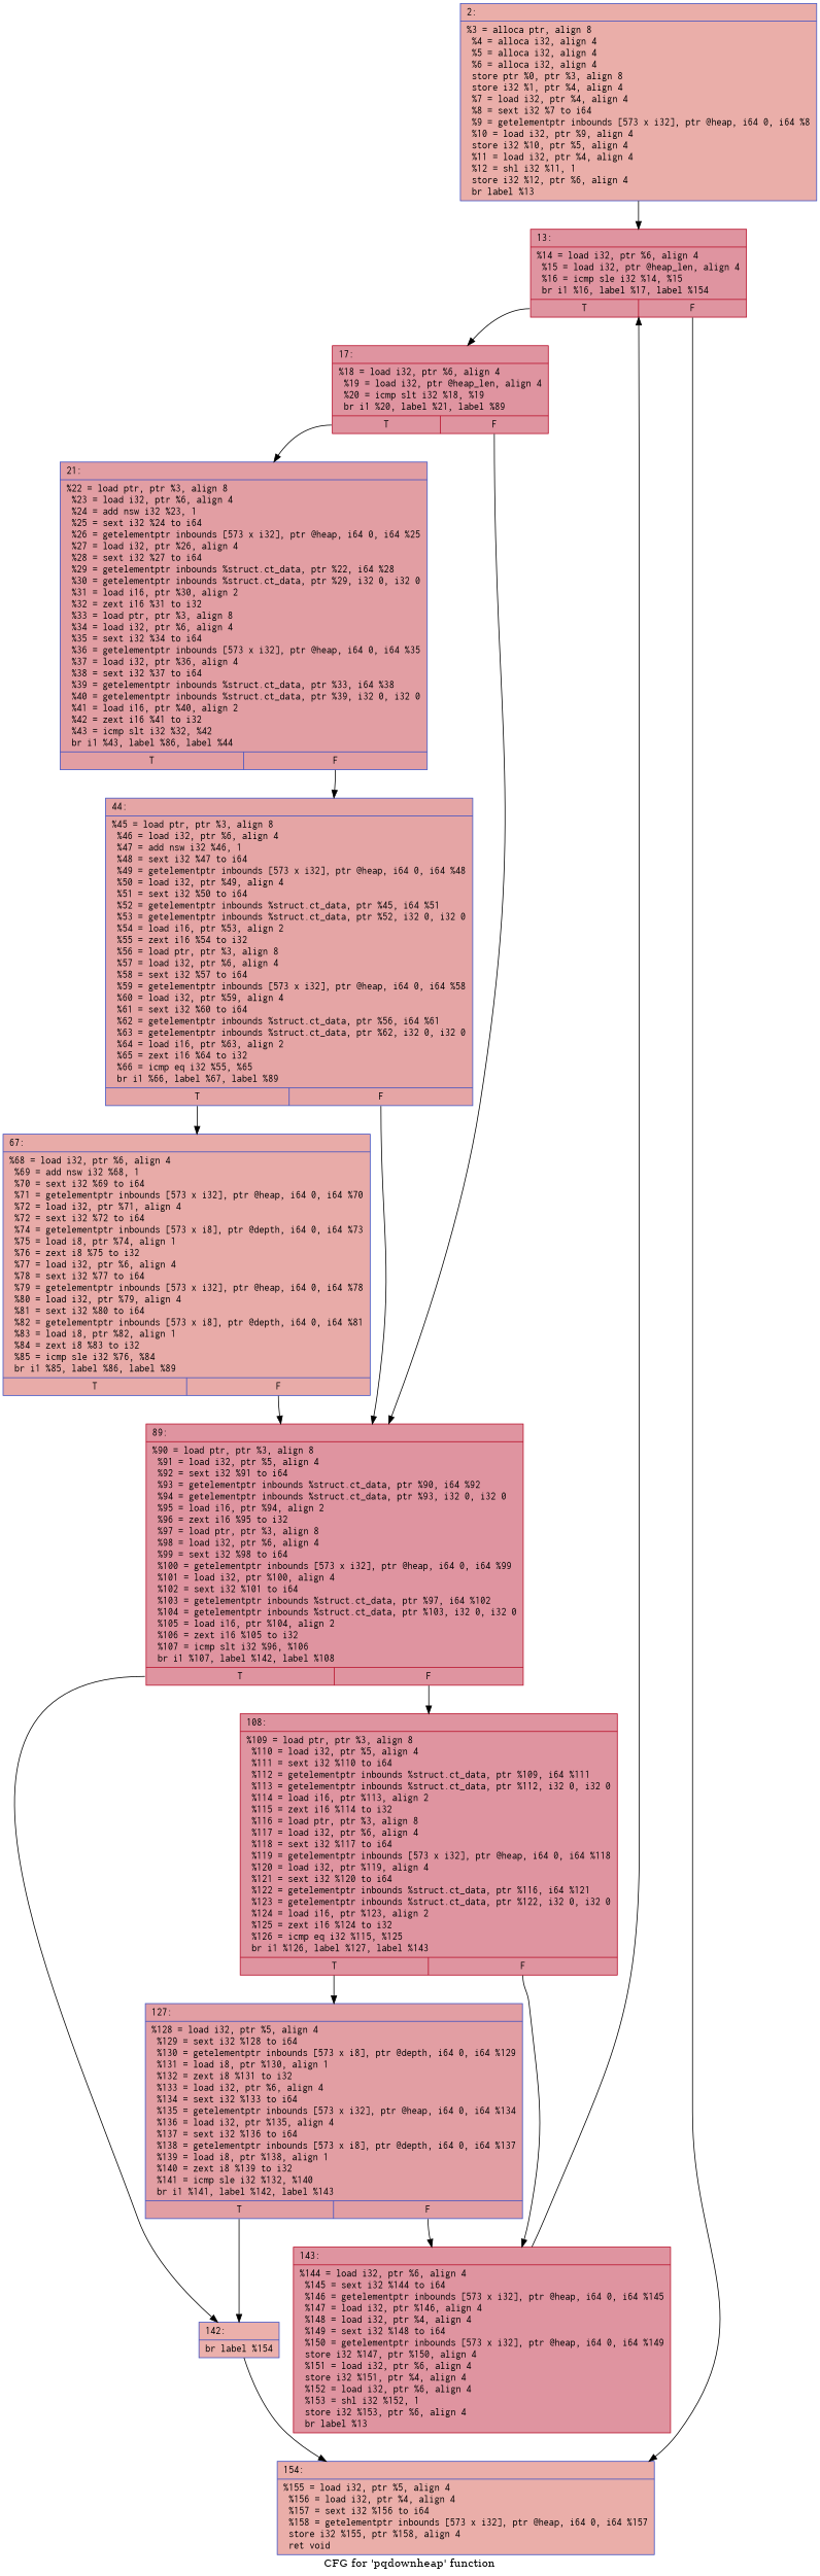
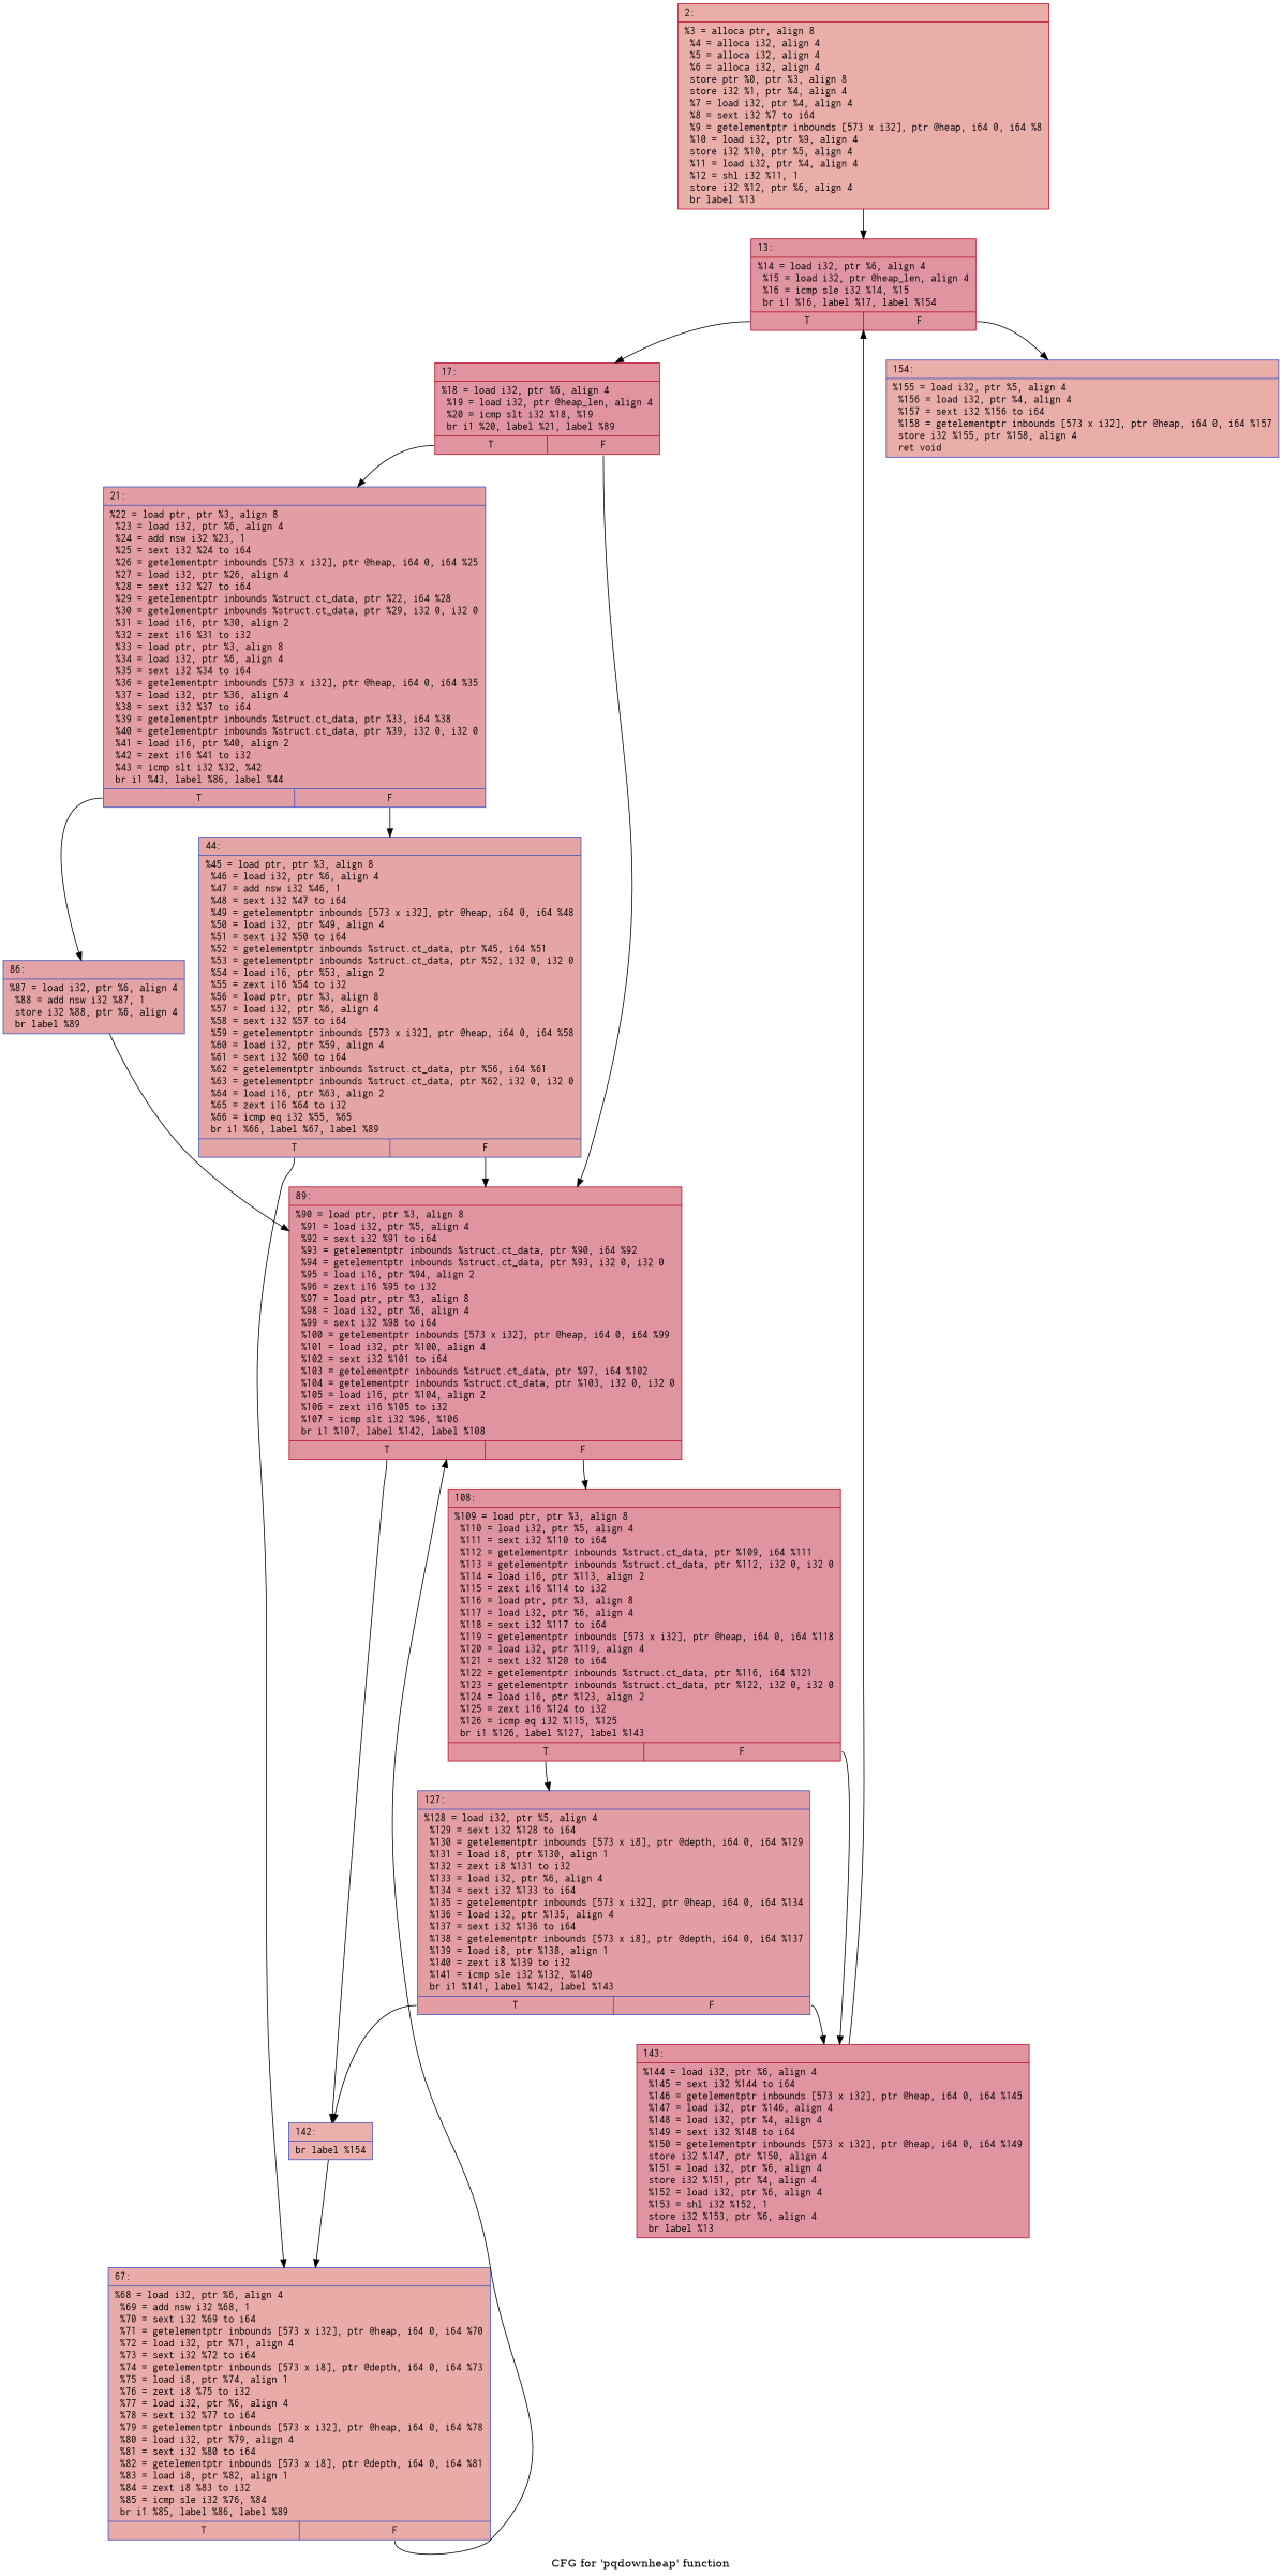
  digraph {
    label="CFG for 'pqdownheap' function"
    node [color="#3d50c3ff" fillcolor="#b70d2870" fontname=Courier shape=record style=filled]
    edge [tailport=s0]
-   n1 [fillcolor="#d0473d70" label="{2:\l|  %3 = alloca ptr, align 8\l  %4 = alloca i32, align 4\l  %5 = alloca i32, align 4\l  %6 = alloca i32, align 4\l  store ptr %0, ptr %3, align 8\l  store i32 %1, ptr %4, align 4\l  %7 = load i32, ptr %4, align 4\l  %8 = sext i32 %7 to i64\l  %9 = getelementptr inbounds [573 x i32], ptr @heap, i64 0, i64 %8\l  %10 = load i32, ptr %9, align 4\l  store i32 %10, ptr %5, align 4\l  %11 = load i32, ptr %4, align 4\l  %12 = shl i32 %11, 1\l  store i32 %12, ptr %6, align 4\l  br label %13\l}"]
+   n1 [color="#b70d28ff" fillcolor="#d0473d70" label="{2:\l|  %3 = alloca ptr, align 8\l  %4 = alloca i32, align 4\l  %5 = alloca i32, align 4\l  %6 = alloca i32, align 4\l  store ptr %0, ptr %3, align 8\l  store i32 %1, ptr %4, align 4\l  %7 = load i32, ptr %4, align 4\l  %8 = sext i32 %7 to i64\l  %9 = getelementptr inbounds [573 x i32], ptr @heap, i64 0, i64 %8\l  %10 = load i32, ptr %9, align 4\l  store i32 %10, ptr %5, align 4\l  %11 = load i32, ptr %4, align 4\l  %12 = shl i32 %11, 1\l  store i32 %12, ptr %6, align 4\l  br label %13\l}"]
    n2 [color="#b70d28ff" label="{13:\l|  %14 = load i32, ptr %6, align 4\l  %15 = load i32, ptr @heap_len, align 4\l  %16 = icmp sle i32 %14, %15\l  br i1 %16, label %17, label %154\l|{<s0>T|<s1>F}}"]
    n3 [color="#b70d28ff" label="{17:\l|  %18 = load i32, ptr %6, align 4\l  %19 = load i32, ptr @heap_len, align 4\l  %20 = icmp slt i32 %18, %19\l  br i1 %20, label %21, label %89\l|{<s0>T|<s1>F}}"]
    n4 [fillcolor="#d0473d70" label="{154:\l|  %155 = load i32, ptr %5, align 4\l  %156 = load i32, ptr %4, align 4\l  %157 = sext i32 %156 to i64\l  %158 = getelementptr inbounds [573 x i32], ptr @heap, i64 0, i64 %157\l  store i32 %155, ptr %158, align 4\l  ret void\l}"]
    n5 [fillcolor="#be242e70" label="{21:\l|  %22 = load ptr, ptr %3, align 8\l  %23 = load i32, ptr %6, align 4\l  %24 = add nsw i32 %23, 1\l  %25 = sext i32 %24 to i64\l  %26 = getelementptr inbounds [573 x i32], ptr @heap, i64 0, i64 %25\l  %27 = load i32, ptr %26, align 4\l  %28 = sext i32 %27 to i64\l  %29 = getelementptr inbounds %struct.ct_data, ptr %22, i64 %28\l  %30 = getelementptr inbounds %struct.ct_data, ptr %29, i32 0, i32 0\l  %31 = load i16, ptr %30, align 2\l  %32 = zext i16 %31 to i32\l  %33 = load ptr, ptr %3, align 8\l  %34 = load i32, ptr %6, align 4\l  %35 = sext i32 %34 to i64\l  %36 = getelementptr inbounds [573 x i32], ptr @heap, i64 0, i64 %35\l  %37 = load i32, ptr %36, align 4\l  %38 = sext i32 %37 to i64\l  %39 = getelementptr inbounds %struct.ct_data, ptr %33, i64 %38\l  %40 = getelementptr inbounds %struct.ct_data, ptr %39, i32 0, i32 0\l  %41 = load i16, ptr %40, align 2\l  %42 = zext i16 %41 to i32\l  %43 = icmp slt i32 %32, %42\l  br i1 %43, label %86, label %44\l|{<s0>T|<s1>F}}"]
    n6 [color="#b70d28ff" label="{89:\l|  %90 = load ptr, ptr %3, align 8\l  %91 = load i32, ptr %5, align 4\l  %92 = sext i32 %91 to i64\l  %93 = getelementptr inbounds %struct.ct_data, ptr %90, i64 %92\l  %94 = getelementptr inbounds %struct.ct_data, ptr %93, i32 0, i32 0\l  %95 = load i16, ptr %94, align 2\l  %96 = zext i16 %95 to i32\l  %97 = load ptr, ptr %3, align 8\l  %98 = load i32, ptr %6, align 4\l  %99 = sext i32 %98 to i64\l  %100 = getelementptr inbounds [573 x i32], ptr @heap, i64 0, i64 %99\l  %101 = load i32, ptr %100, align 4\l  %102 = sext i32 %101 to i64\l  %103 = getelementptr inbounds %struct.ct_data, ptr %97, i64 %102\l  %104 = getelementptr inbounds %struct.ct_data, ptr %103, i32 0, i32 0\l  %105 = load i16, ptr %104, align 2\l  %106 = zext i16 %105 to i32\l  %107 = icmp slt i32 %96, %106\l  br i1 %107, label %142, label %108\l|{<s0>T|<s1>F}}"]
+   n7 [fillcolor="#c32e3170" label="{86:\l|  %87 = load i32, ptr %6, align 4\l  %88 = add nsw i32 %87, 1\l  store i32 %88, ptr %6, align 4\l  br label %89\l}"]
    n8 [fillcolor="#c5333470" label="{44:\l|  %45 = load ptr, ptr %3, align 8\l  %46 = load i32, ptr %6, align 4\l  %47 = add nsw i32 %46, 1\l  %48 = sext i32 %47 to i64\l  %49 = getelementptr inbounds [573 x i32], ptr @heap, i64 0, i64 %48\l  %50 = load i32, ptr %49, align 4\l  %51 = sext i32 %50 to i64\l  %52 = getelementptr inbounds %struct.ct_data, ptr %45, i64 %51\l  %53 = getelementptr inbounds %struct.ct_data, ptr %52, i32 0, i32 0\l  %54 = load i16, ptr %53, align 2\l  %55 = zext i16 %54 to i32\l  %56 = load ptr, ptr %3, align 8\l  %57 = load i32, ptr %6, align 4\l  %58 = sext i32 %57 to i64\l  %59 = getelementptr inbounds [573 x i32], ptr @heap, i64 0, i64 %58\l  %60 = load i32, ptr %59, align 4\l  %61 = sext i32 %60 to i64\l  %62 = getelementptr inbounds %struct.ct_data, ptr %56, i64 %61\l  %63 = getelementptr inbounds %struct.ct_data, ptr %62, i32 0, i32 0\l  %64 = load i16, ptr %63, align 2\l  %65 = zext i16 %64 to i32\l  %66 = icmp eq i32 %55, %65\l  br i1 %66, label %67, label %89\l|{<s0>T|<s1>F}}"]
    n9 [fillcolor="#d24b4070" label="{142:\l|  br label %154\l}"]
    n10 [color="#b70d28ff" label="{108:\l|  %109 = load ptr, ptr %3, align 8\l  %110 = load i32, ptr %5, align 4\l  %111 = sext i32 %110 to i64\l  %112 = getelementptr inbounds %struct.ct_data, ptr %109, i64 %111\l  %113 = getelementptr inbounds %struct.ct_data, ptr %112, i32 0, i32 0\l  %114 = load i16, ptr %113, align 2\l  %115 = zext i16 %114 to i32\l  %116 = load ptr, ptr %3, align 8\l  %117 = load i32, ptr %6, align 4\l  %118 = sext i32 %117 to i64\l  %119 = getelementptr inbounds [573 x i32], ptr @heap, i64 0, i64 %118\l  %120 = load i32, ptr %119, align 4\l  %121 = sext i32 %120 to i64\l  %122 = getelementptr inbounds %struct.ct_data, ptr %116, i64 %121\l  %123 = getelementptr inbounds %struct.ct_data, ptr %122, i32 0, i32 0\l  %124 = load i16, ptr %123, align 2\l  %125 = zext i16 %124 to i32\l  %126 = icmp eq i32 %115, %125\l  br i1 %126, label %127, label %143\l|{<s0>T|<s1>F}}"]
-   n11 [fillcolor="#cc403a70" label="{67:\l|  %68 = load i32, ptr %6, align 4\l  %69 = add nsw i32 %68, 1\l  %70 = sext i32 %69 to i64\l  %71 = getelementptr inbounds [573 x i32], ptr @heap, i64 0, i64 %70\l  %72 = load i32, ptr %71, align 4\l  %72 = sext i32 %72 to i64\l  %74 = getelementptr inbounds [573 x i8], ptr @depth, i64 0, i64 %73\l  %75 = load i8, ptr %74, align 1\l  %76 = zext i8 %75 to i32\l  %77 = load i32, ptr %6, align 4\l  %78 = sext i32 %77 to i64\l  %79 = getelementptr inbounds [573 x i32], ptr @heap, i64 0, i64 %78\l  %80 = load i32, ptr %79, align 4\l  %81 = sext i32 %80 to i64\l  %82 = getelementptr inbounds [573 x i8], ptr @depth, i64 0, i64 %81\l  %83 = load i8, ptr %82, align 1\l  %84 = zext i8 %83 to i32\l  %85 = icmp sle i32 %76, %84\l  br i1 %85, label %86, label %89\l|{<s0>T|<s1>F}}"]
+   n11 [fillcolor="#cc403a70" label="{67:\l|  %68 = load i32, ptr %6, align 4\l  %69 = add nsw i32 %68, 1\l  %70 = sext i32 %69 to i64\l  %71 = getelementptr inbounds [573 x i32], ptr @heap, i64 0, i64 %70\l  %72 = load i32, ptr %71, align 4\l  %73 = sext i32 %72 to i64\l  %74 = getelementptr inbounds [573 x i8], ptr @depth, i64 0, i64 %73\l  %75 = load i8, ptr %74, align 1\l  %76 = zext i8 %75 to i32\l  %77 = load i32, ptr %6, align 4\l  %78 = sext i32 %77 to i64\l  %79 = getelementptr inbounds [573 x i32], ptr @heap, i64 0, i64 %78\l  %80 = load i32, ptr %79, align 4\l  %81 = sext i32 %80 to i64\l  %82 = getelementptr inbounds [573 x i8], ptr @depth, i64 0, i64 %81\l  %83 = load i8, ptr %82, align 1\l  %84 = zext i8 %83 to i32\l  %85 = icmp sle i32 %76, %84\l  br i1 %85, label %86, label %89\l|{<s0>T|<s1>F}}"]
    n12 [fillcolor="#be242e70" label="{127:\l|  %128 = load i32, ptr %5, align 4\l  %129 = sext i32 %128 to i64\l  %130 = getelementptr inbounds [573 x i8], ptr @depth, i64 0, i64 %129\l  %131 = load i8, ptr %130, align 1\l  %132 = zext i8 %131 to i32\l  %133 = load i32, ptr %6, align 4\l  %134 = sext i32 %133 to i64\l  %135 = getelementptr inbounds [573 x i32], ptr @heap, i64 0, i64 %134\l  %136 = load i32, ptr %135, align 4\l  %137 = sext i32 %136 to i64\l  %138 = getelementptr inbounds [573 x i8], ptr @depth, i64 0, i64 %137\l  %139 = load i8, ptr %138, align 1\l  %140 = zext i8 %139 to i32\l  %141 = icmp sle i32 %132, %140\l  br i1 %141, label %142, label %143\l|{<s0>T|<s1>F}}"]
    n13 [color="#b70d28ff" label="{143:\l|  %144 = load i32, ptr %6, align 4\l  %145 = sext i32 %144 to i64\l  %146 = getelementptr inbounds [573 x i32], ptr @heap, i64 0, i64 %145\l  %147 = load i32, ptr %146, align 4\l  %148 = load i32, ptr %4, align 4\l  %149 = sext i32 %148 to i64\l  %150 = getelementptr inbounds [573 x i32], ptr @heap, i64 0, i64 %149\l  store i32 %147, ptr %150, align 4\l  %151 = load i32, ptr %6, align 4\l  store i32 %151, ptr %4, align 4\l  %152 = load i32, ptr %6, align 4\l  %153 = shl i32 %152, 1\l  store i32 %153, ptr %6, align 4\l  br label %13\l}"]
    n1 -> n2
    n2 -> n3
    n2 -> n4 [tailport=s1]
    n3 -> n5
    n3 -> n6 [tailport=s1]
+   n5 -> n7
    n5 -> n8 [tailport=s1]
    n6 -> n9
    n6 -> n10 [tailport=s1]
+   n7 -> n6
    n8 -> n6 [tailport=s1]
    n8 -> n11
-   n9 -> n4
+   n9 -> n11
    n10 -> n12
    n10 -> n13 [tailport=s1]
    n11 -> n6 [tailport=s1]
    n12 -> n9
    n12 -> n13 [tailport=s1]
    n13 -> n2
  }
